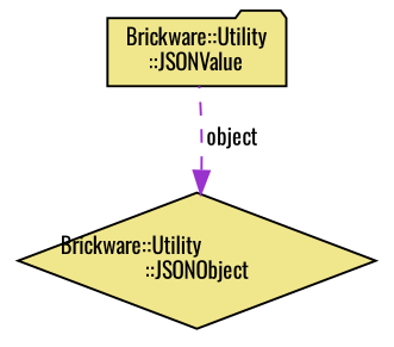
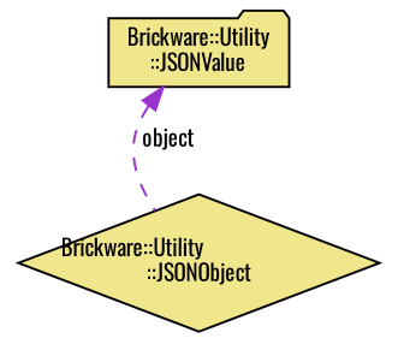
  digraph {
    fontname=Oswald
    node [color=black fillcolor=khaki fontname=Oswald fontsize=10 style=filled]
    n1 [fontcolor=black height=0.2 label="Brickware::Utility\l::JSONValue" shape=folder width=0.4]
    n2 [height=0.2 label="Brickware::Utility\l::JSONObject" shape=diamond width=0.4]
-   n2 -> n1 [color=darkorchid3 dir=back fontname=Oswald fontsize=10 label=" object" labelfontname=Helvetica labelfontsize=10 style=dashed]
+   n1 -> n2 [color=darkorchid3 dir=back fontname=Oswald fontsize=10 label=" object" labelfontname=Helvetica labelfontsize=10 style=dashed]
  }
